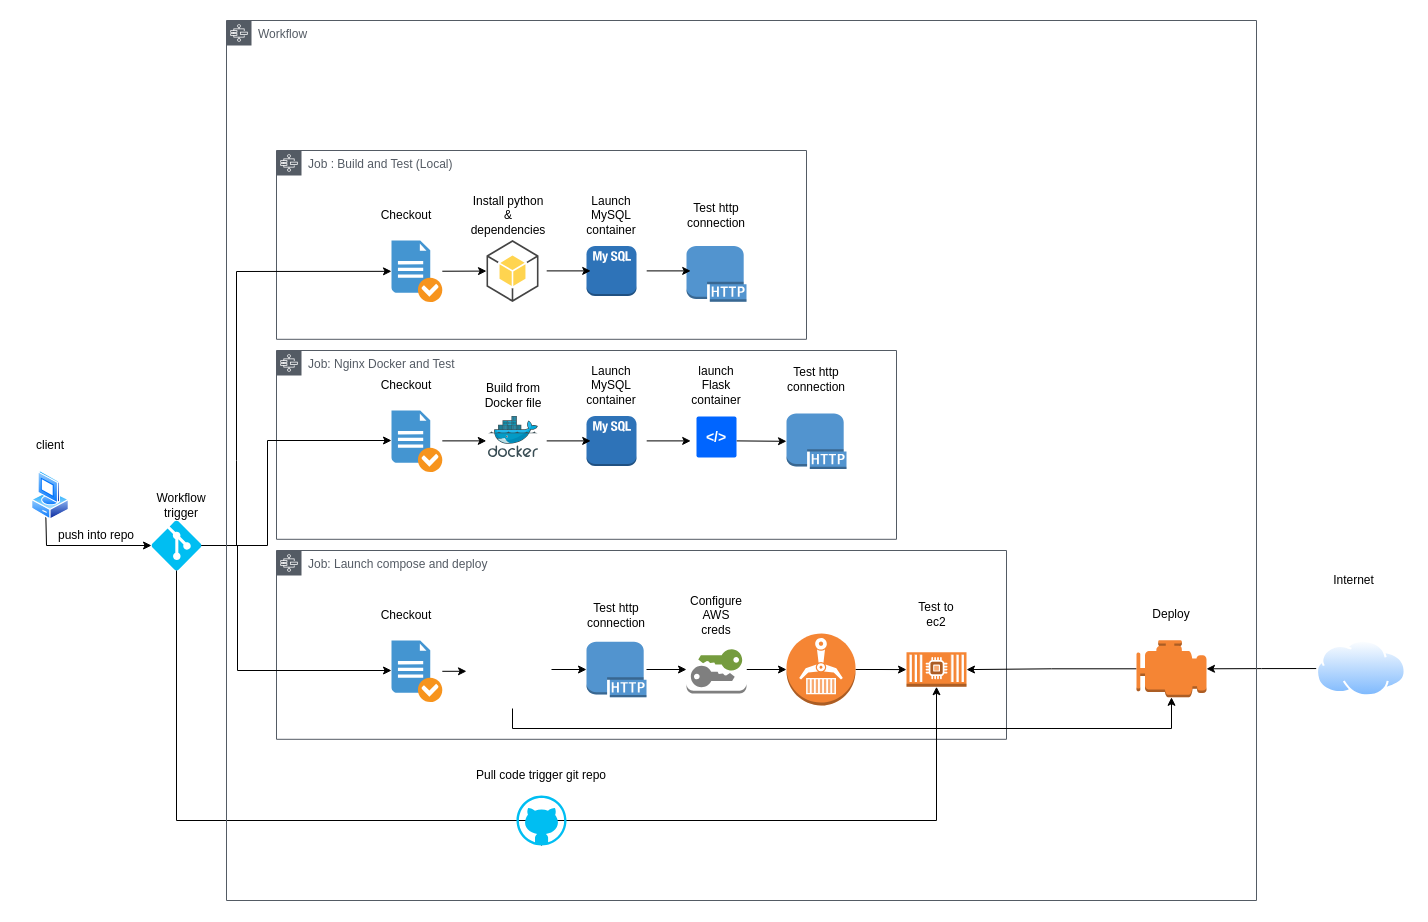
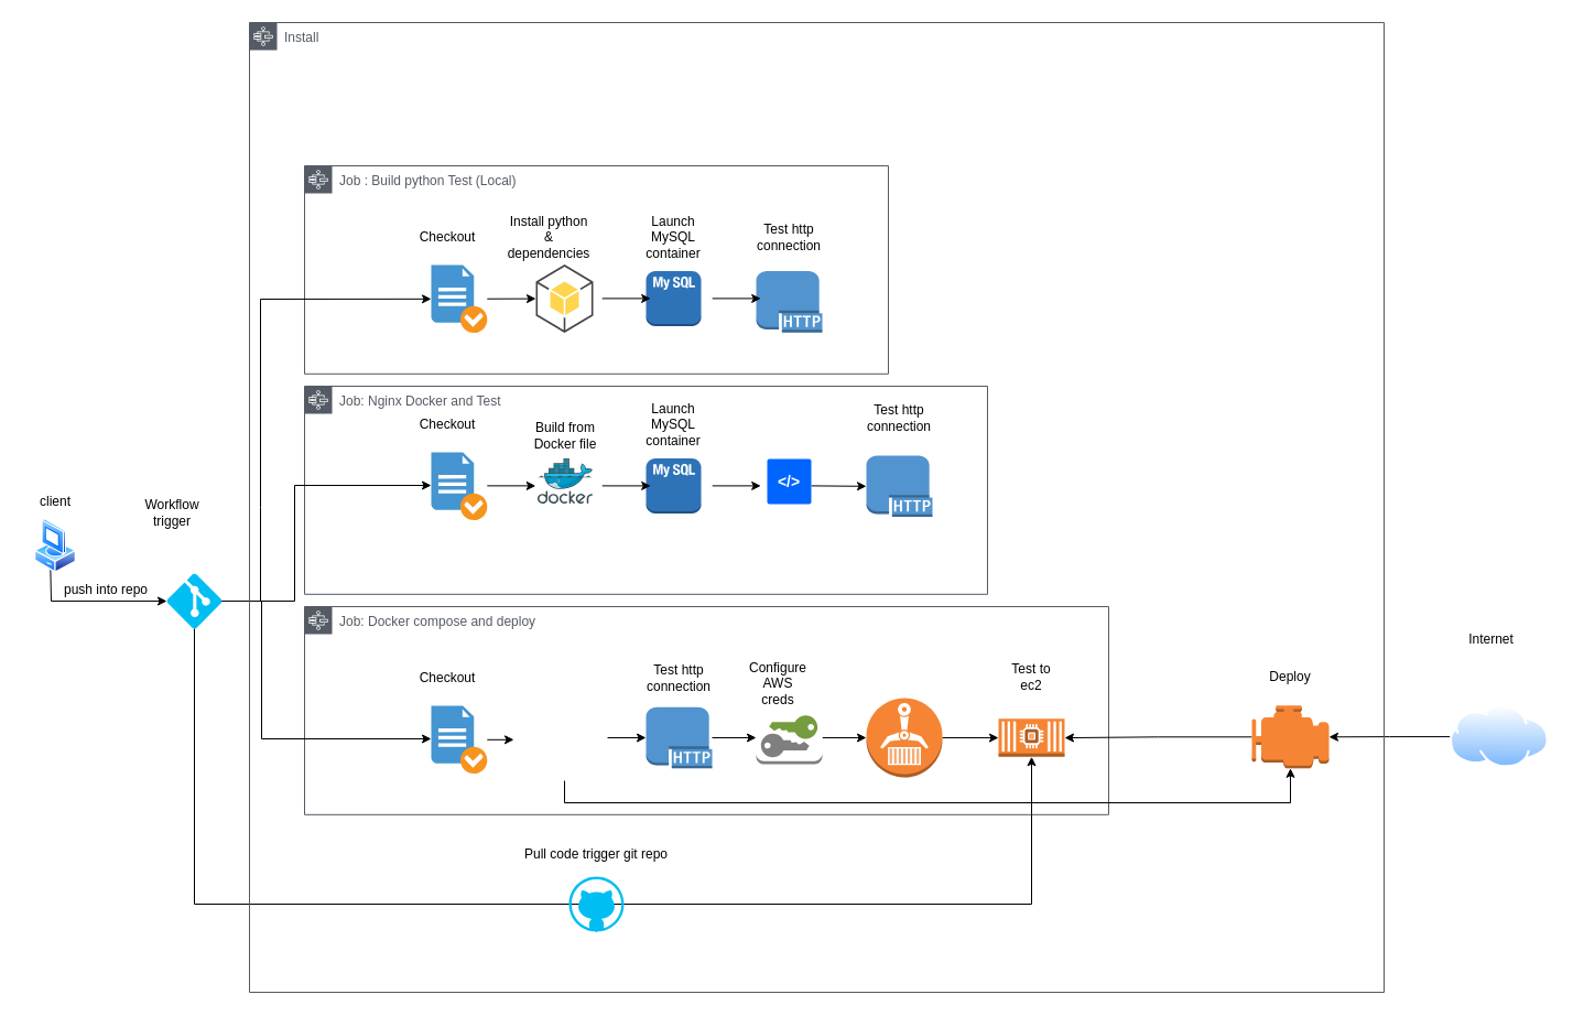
  <mxCell id="0" />
  <mxCell id="1" parent="0" />
- <mxCell id="2" value="Job: Launch compose and deploy" style="sketch=0;outlineConnect=0;gradientColor=none;html=1;whiteSpace=wrap;fontSize=12;fontStyle=0;shape=mxgraph.aws4.group;grIcon=mxgraph.aws4.group_aws_step_functions_workflow;strokeColor=#545B64;fillColor=none;verticalAlign=top;align=left;spacingLeft=30;fontColor=#545B64;dashed=0;" vertex="1" parent="1"><mxGeometry x="276" y="550" width="730" height="188.8" as="geometry" /></mxCell>
+ <mxCell id="2" value="Job: Docker compose and deploy" style="sketch=0;outlineConnect=0;gradientColor=none;html=1;whiteSpace=wrap;fontSize=12;fontStyle=0;shape=mxgraph.aws4.group;grIcon=mxgraph.aws4.group_aws_step_functions_workflow;strokeColor=#545B64;fillColor=none;verticalAlign=top;align=left;spacingLeft=30;fontColor=#545B64;dashed=0;" vertex="1" parent="1"><mxGeometry x="276" y="550" width="730" height="188.8" as="geometry" /></mxCell>
  <mxCell id="3" value="Job: Nginx Docker and Test" style="sketch=0;outlineConnect=0;gradientColor=none;html=1;whiteSpace=wrap;fontSize=12;fontStyle=0;shape=mxgraph.aws4.group;grIcon=mxgraph.aws4.group_aws_step_functions_workflow;strokeColor=#545B64;fillColor=none;verticalAlign=top;align=left;spacingLeft=30;fontColor=#545B64;dashed=0;" vertex="1" parent="1"><mxGeometry x="276" y="350" width="620" height="188.8" as="geometry" /></mxCell>
- <mxCell id="4" value="Job : Build and Test (Local)" style="sketch=0;outlineConnect=0;gradientColor=none;html=1;whiteSpace=wrap;fontSize=12;fontStyle=0;shape=mxgraph.aws4.group;grIcon=mxgraph.aws4.group_aws_step_functions_workflow;strokeColor=#545B64;fillColor=none;verticalAlign=top;align=left;spacingLeft=30;fontColor=#545B64;dashed=0;" vertex="1" parent="1"><mxGeometry x="276" y="150" width="530" height="188.8" as="geometry" /></mxCell>
+ <mxCell id="4" value="Job : Build python Test (Local)" style="sketch=0;outlineConnect=0;gradientColor=none;html=1;whiteSpace=wrap;fontSize=12;fontStyle=0;shape=mxgraph.aws4.group;grIcon=mxgraph.aws4.group_aws_step_functions_workflow;strokeColor=#545B64;fillColor=none;verticalAlign=top;align=left;spacingLeft=30;fontColor=#545B64;dashed=0;" vertex="1" parent="1"><mxGeometry x="276" y="150" width="530" height="188.8" as="geometry" /></mxCell>
  <mxCell id="5" value="" style="edgeStyle=orthogonalEdgeStyle;rounded=0;orthogonalLoop=1;jettySize=auto;html=1;" edge="1" parent="1" source="7" target="25"><mxGeometry relative="1" as="geometry"><mxPoint x="266" y="440" as="targetPoint" /><Array as="points"><mxPoint x="267" y="545" /><mxPoint x="267" y="440" /></Array></mxGeometry></mxCell>
  <mxCell id="6" style="edgeStyle=orthogonalEdgeStyle;rounded=0;orthogonalLoop=1;jettySize=auto;html=1;exitX=0.5;exitY=1;exitDx=0;exitDy=0;exitPerimeter=0;entryX=0.5;entryY=1;entryDx=0;entryDy=0;entryPerimeter=0;" edge="1" parent="1" source="57" target="53"><mxGeometry relative="1" as="geometry"><mxPoint x="936" y="920" as="targetPoint" /><Array as="points"><mxPoint x="936" y="820" /></Array></mxGeometry></mxCell>
  <mxCell id="7" value="" style="verticalLabelPosition=bottom;html=1;verticalAlign=top;align=center;strokeColor=none;fillColor=#00BEF2;shape=mxgraph.azure.git_repository;" vertex="1" parent="1"><mxGeometry x="151" y="520" width="50" height="50" as="geometry" /></mxCell>
  <mxCell id="8" value="" style="endArrow=classic;html=1;rounded=0;exitX=0.19;exitY=1.004;exitDx=0;exitDy=0;exitPerimeter=0;entryX=0;entryY=0.5;entryDx=0;entryDy=0;entryPerimeter=0;" edge="1" parent="1" target="7"><mxGeometry width="50" height="50" relative="1" as="geometry"><mxPoint x="45.348" y="515.843" as="sourcePoint" /><mxPoint x="506" y="580" as="targetPoint" /><Array as="points"><mxPoint x="46" y="545" /></Array></mxGeometry></mxCell>
  <mxCell id="9" value="push into repo" style="text;html=1;align=center;verticalAlign=middle;whiteSpace=wrap;rounded=0;" vertex="1" parent="1"><mxGeometry x="46" y="520" width="100" height="30" as="geometry" /></mxCell>
- <mxCell id="10" value="client" style="text;html=1;align=center;verticalAlign=middle;whiteSpace=wrap;rounded=0;" vertex="1" parent="1"><mxGeometry x="20" y="430" width="60" height="30" as="geometry" /></mxCell>
+ <mxCell id="10" value="client" style="text;html=1;align=center;verticalAlign=middle;whiteSpace=wrap;rounded=0;" vertex="1" parent="1"><mxGeometry x="20" y="440" width="60" height="30" as="geometry" /></mxCell>
  <mxCell id="11" value="" style="image;aspect=fixed;perimeter=ellipsePerimeter;html=1;align=center;shadow=0;dashed=0;spacingTop=3;image=img/lib/active_directory/vista_client.svg;" vertex="1" parent="1"><mxGeometry x="31" y="470" width="38" height="50" as="geometry" /></mxCell>
- <mxCell id="12" value="Workflow trigger" style="text;html=1;align=center;verticalAlign=middle;whiteSpace=wrap;rounded=0;" vertex="1" parent="1"><mxGeometry x="151" y="490" width="60" height="30" as="geometry" /></mxCell>
+ <mxCell id="12" value="Workflow trigger" style="text;html=1;align=center;verticalAlign=middle;whiteSpace=wrap;rounded=0;" vertex="1" parent="1"><mxGeometry x="126" y="450" width="60" height="30" as="geometry" /></mxCell>
  <mxCell id="13" value="" style="shadow=0;dashed=0;html=1;strokeColor=none;fillColor=#4495D1;labelPosition=center;verticalLabelPosition=bottom;verticalAlign=top;align=center;outlineConnect=0;shape=mxgraph.veeam.checked_doc;" vertex="1" parent="1"><mxGeometry x="391" y="240" width="50.8" height="61.6" as="geometry" /></mxCell>
  <mxCell id="14" value="" style="endArrow=classic;html=1;rounded=0;exitX=1;exitY=0.5;exitDx=0;exitDy=0;exitPerimeter=0;" edge="1" parent="1" source="7" target="13"><mxGeometry width="50" height="50" relative="1" as="geometry"><mxPoint x="456" y="630" as="sourcePoint" /><mxPoint x="326" y="271" as="targetPoint" /><Array as="points"><mxPoint x="236" y="545" /><mxPoint x="236" y="460" /><mxPoint x="236" y="271" /></Array></mxGeometry></mxCell>
  <mxCell id="15" value="Checkout" style="text;html=1;align=center;verticalAlign=middle;whiteSpace=wrap;rounded=0;" vertex="1" parent="1"><mxGeometry x="376" y="200" width="60" height="30" as="geometry" /></mxCell>
  <mxCell id="16" value="" style="outlineConnect=0;dashed=0;verticalLabelPosition=bottom;verticalAlign=top;align=center;html=1;shape=mxgraph.aws3.android;fillColor=#FFD44F;gradientColor=none;" vertex="1" parent="1"><mxGeometry x="486" y="239.6" width="52" height="62" as="geometry" /></mxCell>
- <mxCell id="17" value="Install python &amp;amp; dependencies" style="text;html=1;align=center;verticalAlign=middle;whiteSpace=wrap;rounded=0;" vertex="1" parent="1"><mxGeometry x="478" y="200" width="60" height="30" as="geometry" /></mxCell>
+ <mxCell id="17" value="Install python &amp;amp; dependencies" style="text;html=1;align=center;verticalAlign=middle;whiteSpace=wrap;rounded=0;" vertex="1" parent="1"><mxGeometry x="468" y="200" width="60" height="30" as="geometry" /></mxCell>
  <mxCell id="18" value="" style="outlineConnect=0;dashed=0;verticalLabelPosition=bottom;verticalAlign=top;align=center;html=1;shape=mxgraph.aws3.mysql_db_instance_2;fillColor=#2E73B8;gradientColor=none;" vertex="1" parent="1"><mxGeometry x="586" y="245.6" width="50" height="50" as="geometry" /></mxCell>
  <mxCell id="19" value="Launch MySQL container" style="text;html=1;align=center;verticalAlign=middle;whiteSpace=wrap;rounded=0;" vertex="1" parent="1"><mxGeometry x="581" y="200" width="60" height="30" as="geometry" /></mxCell>
  <mxCell id="20" value="" style="outlineConnect=0;dashed=0;verticalLabelPosition=bottom;verticalAlign=top;align=center;html=1;shape=mxgraph.aws3.http_protocol;fillColor=#5294CF;gradientColor=none;" vertex="1" parent="1"><mxGeometry x="686" y="245.6" width="60" height="55.6" as="geometry" /></mxCell>
  <mxCell id="21" value="Test http connection" style="text;html=1;align=center;verticalAlign=middle;whiteSpace=wrap;rounded=0;" vertex="1" parent="1"><mxGeometry x="686" y="200" width="60" height="30" as="geometry" /></mxCell>
  <mxCell id="22" value="" style="endArrow=classic;html=1;rounded=0;entryX=0;entryY=0.5;entryDx=0;entryDy=0;entryPerimeter=0;" edge="1" parent="1" source="13" target="16"><mxGeometry width="50" height="50" relative="1" as="geometry"><mxPoint x="446" y="410" as="sourcePoint" /><mxPoint x="641.8" y="429.09" as="targetPoint" /></mxGeometry></mxCell>
  <mxCell id="23" value="" style="endArrow=classic;html=1;rounded=0;entryX=0;entryY=0.5;entryDx=0;entryDy=0;entryPerimeter=0;" edge="1" parent="1"><mxGeometry width="50" height="50" relative="1" as="geometry"><mxPoint x="546.2" y="270.4" as="sourcePoint" /><mxPoint x="590.2" y="270.4" as="targetPoint" /></mxGeometry></mxCell>
  <mxCell id="24" value="" style="endArrow=classic;html=1;rounded=0;entryX=0;entryY=0.5;entryDx=0;entryDy=0;entryPerimeter=0;" edge="1" parent="1"><mxGeometry width="50" height="50" relative="1" as="geometry"><mxPoint x="646.2" y="270.4" as="sourcePoint" /><mxPoint x="690.2" y="270.4" as="targetPoint" /></mxGeometry></mxCell>
  <mxCell id="25" value="" style="shadow=0;dashed=0;html=1;strokeColor=none;fillColor=#4495D1;labelPosition=center;verticalLabelPosition=bottom;verticalAlign=top;align=center;outlineConnect=0;shape=mxgraph.veeam.checked_doc;" vertex="1" parent="1"><mxGeometry x="391" y="410" width="50.8" height="61.6" as="geometry" /></mxCell>
  <mxCell id="26" value="Checkout" style="text;html=1;align=center;verticalAlign=middle;whiteSpace=wrap;rounded=0;" vertex="1" parent="1"><mxGeometry x="376" y="370" width="60" height="30" as="geometry" /></mxCell>
  <mxCell id="27" value="" style="outlineConnect=0;dashed=0;verticalLabelPosition=bottom;verticalAlign=top;align=center;html=1;shape=mxgraph.aws3.mysql_db_instance_2;fillColor=#2E73B8;gradientColor=none;" vertex="1" parent="1"><mxGeometry x="586" y="415.6" width="50" height="50" as="geometry" /></mxCell>
  <mxCell id="28" value="Launch MySQL container" style="text;html=1;align=center;verticalAlign=middle;whiteSpace=wrap;rounded=0;" vertex="1" parent="1"><mxGeometry x="581" y="370" width="60" height="30" as="geometry" /></mxCell>
  <mxCell id="29" value="" style="image;sketch=0;aspect=fixed;html=1;points=[];align=center;fontSize=12;image=img/lib/mscae/Docker.svg;" vertex="1" parent="1"><mxGeometry x="488" y="416" width="50" height="41" as="geometry" /></mxCell>
  <mxCell id="30" value="Build from Docker file" style="text;html=1;align=center;verticalAlign=middle;whiteSpace=wrap;rounded=0;" vertex="1" parent="1"><mxGeometry x="483" y="380" width="60" height="30" as="geometry" /></mxCell>
  <mxCell id="31" value="" style="outlineConnect=0;dashed=0;verticalLabelPosition=bottom;verticalAlign=top;align=center;html=1;shape=mxgraph.aws3.http_protocol;fillColor=#5294CF;gradientColor=none;" vertex="1" parent="1"><mxGeometry x="786" y="413" width="60" height="55.6" as="geometry" /></mxCell>
  <mxCell id="32" value="Test http connection" style="text;html=1;align=center;verticalAlign=middle;whiteSpace=wrap;rounded=0;" vertex="1" parent="1"><mxGeometry x="786" y="364.4" width="60" height="30" as="geometry" /></mxCell>
  <mxCell id="33" value="&amp;lt;/&amp;gt;" style="rounded=1;arcSize=5;fillColor=#0065FF;strokeColor=none;fontColor=#ffffff;align=center;verticalAlign=middle;whiteSpace=wrap;fontSize=14;fontStyle=1;html=1;sketch=0;" vertex="1" parent="1"><mxGeometry x="696" y="416" width="40" height="41" as="geometry" /></mxCell>
  <mxCell id="34" value="" style="endArrow=classic;html=1;rounded=0;entryX=0;entryY=0.5;entryDx=0;entryDy=0;entryPerimeter=0;" edge="1" parent="1"><mxGeometry width="50" height="50" relative="1" as="geometry"><mxPoint x="441.8" y="440.38" as="sourcePoint" /><mxPoint x="485.8" y="440.38" as="targetPoint" /></mxGeometry></mxCell>
  <mxCell id="35" value="" style="endArrow=classic;html=1;rounded=0;entryX=0;entryY=0.5;entryDx=0;entryDy=0;entryPerimeter=0;" edge="1" parent="1"><mxGeometry width="50" height="50" relative="1" as="geometry"><mxPoint x="546.2" y="440.4" as="sourcePoint" /><mxPoint x="590.2" y="440.4" as="targetPoint" /></mxGeometry></mxCell>
  <mxCell id="36" value="" style="endArrow=classic;html=1;rounded=0;entryX=0;entryY=0.5;entryDx=0;entryDy=0;entryPerimeter=0;" edge="1" parent="1"><mxGeometry width="50" height="50" relative="1" as="geometry"><mxPoint x="646.2" y="440.4" as="sourcePoint" /><mxPoint x="690.2" y="440.4" as="targetPoint" /></mxGeometry></mxCell>
  <mxCell id="37" value="" style="endArrow=classic;html=1;rounded=0;entryX=0;entryY=0.5;entryDx=0;entryDy=0;entryPerimeter=0;" edge="1" parent="1" target="31"><mxGeometry width="50" height="50" relative="1" as="geometry"><mxPoint x="736.2" y="440.4" as="sourcePoint" /><mxPoint x="780.2" y="440.4" as="targetPoint" /></mxGeometry></mxCell>
  <mxCell id="38" style="edgeStyle=orthogonalEdgeStyle;rounded=0;orthogonalLoop=1;jettySize=auto;html=1;" edge="1" parent="1" source="39"><mxGeometry relative="1" as="geometry"><mxPoint x="466" y="670.8" as="targetPoint" /></mxGeometry></mxCell>
  <mxCell id="39" value="" style="shadow=0;dashed=0;html=1;strokeColor=none;fillColor=#4495D1;labelPosition=center;verticalLabelPosition=bottom;verticalAlign=top;align=center;outlineConnect=0;shape=mxgraph.veeam.checked_doc;" vertex="1" parent="1"><mxGeometry x="391" y="640" width="50.8" height="61.6" as="geometry" /></mxCell>
  <mxCell id="40" value="Checkout" style="text;html=1;align=center;verticalAlign=middle;whiteSpace=wrap;rounded=0;" vertex="1" parent="1"><mxGeometry x="376" y="600" width="60" height="30" as="geometry" /></mxCell>
  <mxCell id="41" value="" style="shape=image;html=1;verticalAlign=top;verticalLabelPosition=bottom;labelBackgroundColor=#ffffff;imageAspect=0;aspect=fixed;image=https://cdn2.iconfinder.com/data/icons/boxicons-logos/24/bxl-docker-128.png" vertex="1" parent="1"><mxGeometry x="473" y="630" width="78" height="78" as="geometry" /></mxCell>
  <mxCell id="42" style="edgeStyle=orthogonalEdgeStyle;rounded=0;orthogonalLoop=1;jettySize=auto;html=1;exitX=1;exitY=0.5;exitDx=0;exitDy=0;exitPerimeter=0;" edge="1" parent="1" source="7" target="39"><mxGeometry relative="1" as="geometry"><mxPoint x="236" y="649" as="targetPoint" /><Array as="points"><mxPoint x="237" y="545" /><mxPoint x="237" y="670" /></Array></mxGeometry></mxCell>
- <mxCell id="43" value="launch Flask container" style="text;html=1;align=center;verticalAlign=middle;whiteSpace=wrap;rounded=0;" vertex="1" parent="1"><mxGeometry x="686" y="370" width="60" height="30" as="geometry" /></mxCell>
  <mxCell id="44" style="edgeStyle=orthogonalEdgeStyle;rounded=0;orthogonalLoop=1;jettySize=auto;html=1;" edge="1" parent="1" source="45" target="49"><mxGeometry relative="1" as="geometry" /></mxCell>
  <mxCell id="45" value="" style="outlineConnect=0;dashed=0;verticalLabelPosition=bottom;verticalAlign=top;align=center;html=1;shape=mxgraph.aws3.http_protocol;fillColor=#5294CF;gradientColor=none;" vertex="1" parent="1"><mxGeometry x="586" y="641.2" width="60" height="55.6" as="geometry" /></mxCell>
  <mxCell id="46" value="Test http connection" style="text;html=1;align=center;verticalAlign=middle;whiteSpace=wrap;rounded=0;" vertex="1" parent="1"><mxGeometry x="586" y="600" width="60" height="30" as="geometry" /></mxCell>
  <mxCell id="47" style="edgeStyle=orthogonalEdgeStyle;rounded=0;orthogonalLoop=1;jettySize=auto;html=1;entryX=0;entryY=0.5;entryDx=0;entryDy=0;entryPerimeter=0;" edge="1" parent="1" source="41" target="45"><mxGeometry relative="1" as="geometry" /></mxCell>
  <mxCell id="48" style="edgeStyle=orthogonalEdgeStyle;rounded=0;orthogonalLoop=1;jettySize=auto;html=1;" edge="1" parent="1" source="49" target="52"><mxGeometry relative="1" as="geometry" /></mxCell>
  <mxCell id="49" value="" style="outlineConnect=0;dashed=0;verticalLabelPosition=bottom;verticalAlign=top;align=center;html=1;shape=mxgraph.aws3.long_term_security_credential;fillColor=#ffffff;gradientColor=none;" vertex="1" parent="1"><mxGeometry x="686" y="645" width="60" height="48" as="geometry" /></mxCell>
- <mxCell id="50" value="Configure AWS creds" style="text;html=1;align=center;verticalAlign=middle;whiteSpace=wrap;rounded=0;" vertex="1" parent="1"><mxGeometry x="686" y="600" width="60" height="30" as="geometry" /></mxCell>
+ <mxCell id="50" value="Configure AWS creds" style="text;html=1;align=center;verticalAlign=middle;whiteSpace=wrap;rounded=0;" vertex="1" parent="1"><mxGeometry x="676" y="605" width="60" height="30" as="geometry" /></mxCell>
  <mxCell id="51" style="edgeStyle=orthogonalEdgeStyle;rounded=0;orthogonalLoop=1;jettySize=auto;html=1;" edge="1" parent="1" source="52" target="53"><mxGeometry relative="1" as="geometry" /></mxCell>
  <mxCell id="52" value="" style="outlineConnect=0;dashed=0;verticalLabelPosition=bottom;verticalAlign=top;align=center;html=1;shape=mxgraph.aws3.ecr;fillColor=#F58534;gradientColor=none;" vertex="1" parent="1"><mxGeometry x="786" y="633" width="69" height="72" as="geometry" /></mxCell>
  <mxCell id="53" value="" style="outlineConnect=0;dashed=0;verticalLabelPosition=bottom;verticalAlign=top;align=center;html=1;shape=mxgraph.aws3.ec2_compute_container_2;fillColor=#F58534;gradientColor=none;" vertex="1" parent="1"><mxGeometry x="906" y="651.75" width="60" height="34.5" as="geometry" /></mxCell>
  <mxCell id="54" value="Test to ec2" style="text;html=1;align=center;verticalAlign=middle;whiteSpace=wrap;rounded=0;" vertex="1" parent="1"><mxGeometry x="906" y="600" width="60" height="28" as="geometry" /></mxCell>
  <mxCell id="55" value="Pull code trigger git repo" style="text;html=1;align=center;verticalAlign=middle;whiteSpace=wrap;rounded=0;" vertex="1" parent="1"><mxGeometry x="451" y="755" width="180" height="40" as="geometry" /></mxCell>
  <mxCell id="56" value="" style="edgeStyle=orthogonalEdgeStyle;rounded=0;orthogonalLoop=1;jettySize=auto;html=1;exitX=0.5;exitY=1;exitDx=0;exitDy=0;exitPerimeter=0;entryX=0.5;entryY=1;entryDx=0;entryDy=0;entryPerimeter=0;" edge="1" parent="1" source="7" target="57"><mxGeometry relative="1" as="geometry"><mxPoint x="936" y="686" as="targetPoint" /><mxPoint x="176" y="570" as="sourcePoint" /><Array as="points"><mxPoint x="176" y="820" /></Array></mxGeometry></mxCell>
  <mxCell id="57" value="" style="verticalLabelPosition=bottom;html=1;verticalAlign=top;align=center;strokeColor=none;fillColor=#00BEF2;shape=mxgraph.azure.github_code;pointerEvents=1;" vertex="1" parent="1"><mxGeometry x="516" y="795" width="50" height="50" as="geometry" /></mxCell>
  <mxCell id="58" style="edgeStyle=orthogonalEdgeStyle;rounded=0;orthogonalLoop=1;jettySize=auto;html=1;exitX=0;exitY=0.5;exitDx=0;exitDy=0;exitPerimeter=0;" edge="1" parent="1" source="59" target="53"><mxGeometry relative="1" as="geometry" /></mxCell>
  <mxCell id="59" value="" style="outlineConnect=0;dashed=0;verticalLabelPosition=bottom;verticalAlign=top;align=center;html=1;shape=mxgraph.aws3.emr_engine;fillColor=#F58534;gradientColor=none;" vertex="1" parent="1"><mxGeometry x="1136" y="639.8" width="70" height="57" as="geometry" /></mxCell>
  <mxCell id="60" style="edgeStyle=orthogonalEdgeStyle;rounded=0;orthogonalLoop=1;jettySize=auto;html=1;exitX=0;exitY=0.5;exitDx=0;exitDy=0;" edge="1" parent="1" source="61" target="59"><mxGeometry relative="1" as="geometry" /></mxCell>
  <mxCell id="61" value="" style="image;aspect=fixed;perimeter=ellipsePerimeter;html=1;align=center;shadow=0;dashed=0;spacingTop=3;image=img/lib/active_directory/internet_cloud.svg;" vertex="1" parent="1"><mxGeometry x="1316" y="639.8" width="89.68" height="56.5" as="geometry" /></mxCell>
  <mxCell id="62" value="Internet" style="text;html=1;align=center;verticalAlign=middle;whiteSpace=wrap;rounded=0;" vertex="1" parent="1"><mxGeometry x="1316" y="560.3" width="75" height="39" as="geometry" /></mxCell>
  <mxCell id="63" value="Deploy" style="text;html=1;align=center;verticalAlign=middle;whiteSpace=wrap;rounded=0;" vertex="1" parent="1"><mxGeometry x="1141" y="599.3" width="60" height="30" as="geometry" /></mxCell>
  <mxCell id="64" style="edgeStyle=orthogonalEdgeStyle;rounded=0;orthogonalLoop=1;jettySize=auto;html=1;exitX=0.5;exitY=1;exitDx=0;exitDy=0;entryX=0.5;entryY=1;entryDx=0;entryDy=0;entryPerimeter=0;" edge="1" parent="1" source="41" target="59"><mxGeometry relative="1" as="geometry" /></mxCell>
- <mxCell id="65" value="Workflow" style="sketch=0;outlineConnect=0;gradientColor=none;html=1;whiteSpace=wrap;fontSize=12;fontStyle=0;shape=mxgraph.aws4.group;grIcon=mxgraph.aws4.group_aws_step_functions_workflow;strokeColor=#545B64;fillColor=none;verticalAlign=top;align=left;spacingLeft=30;fontColor=#545B64;dashed=0;" vertex="1" parent="1"><mxGeometry x="226" y="20" width="1030" height="880" as="geometry" /></mxCell>
+ <mxCell id="65" value="Install" style="sketch=0;outlineConnect=0;gradientColor=none;html=1;whiteSpace=wrap;fontSize=12;fontStyle=0;shape=mxgraph.aws4.group;grIcon=mxgraph.aws4.group_aws_step_functions_workflow;strokeColor=#545B64;fillColor=none;verticalAlign=top;align=left;spacingLeft=30;fontColor=#545B64;dashed=0;" vertex="1" parent="1"><mxGeometry x="226" y="20" width="1030" height="880" as="geometry" /></mxCell>
